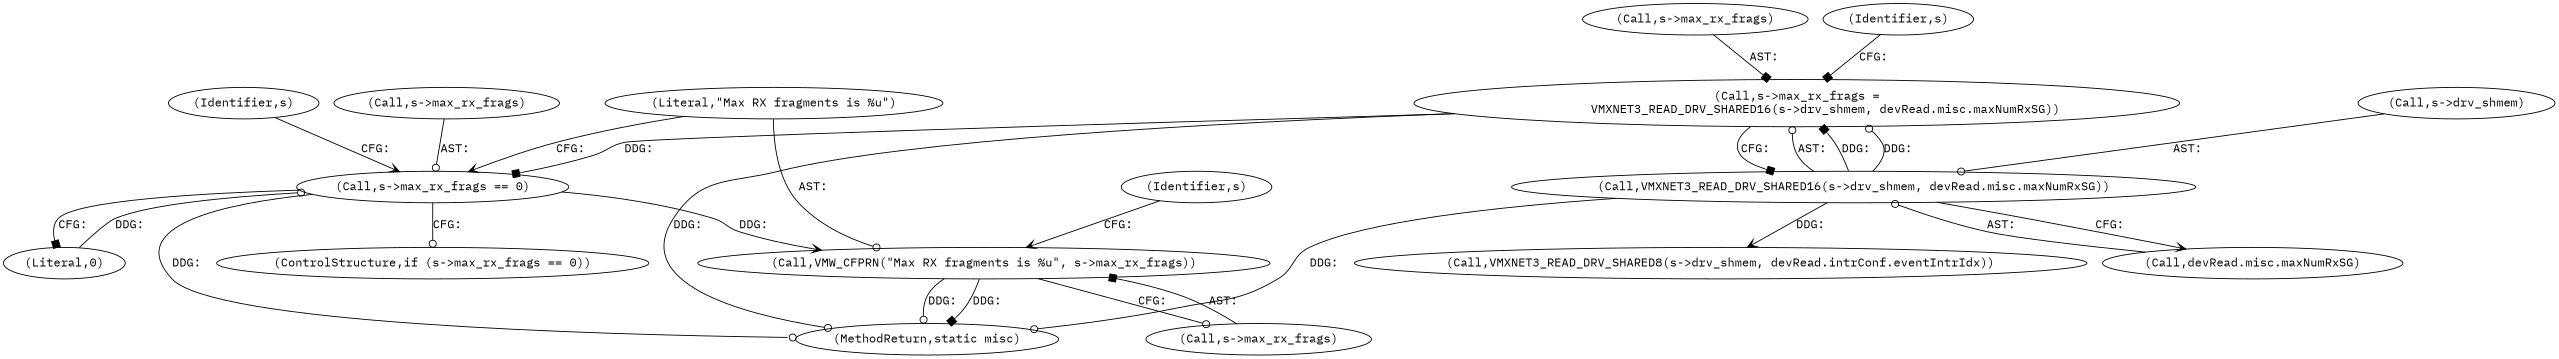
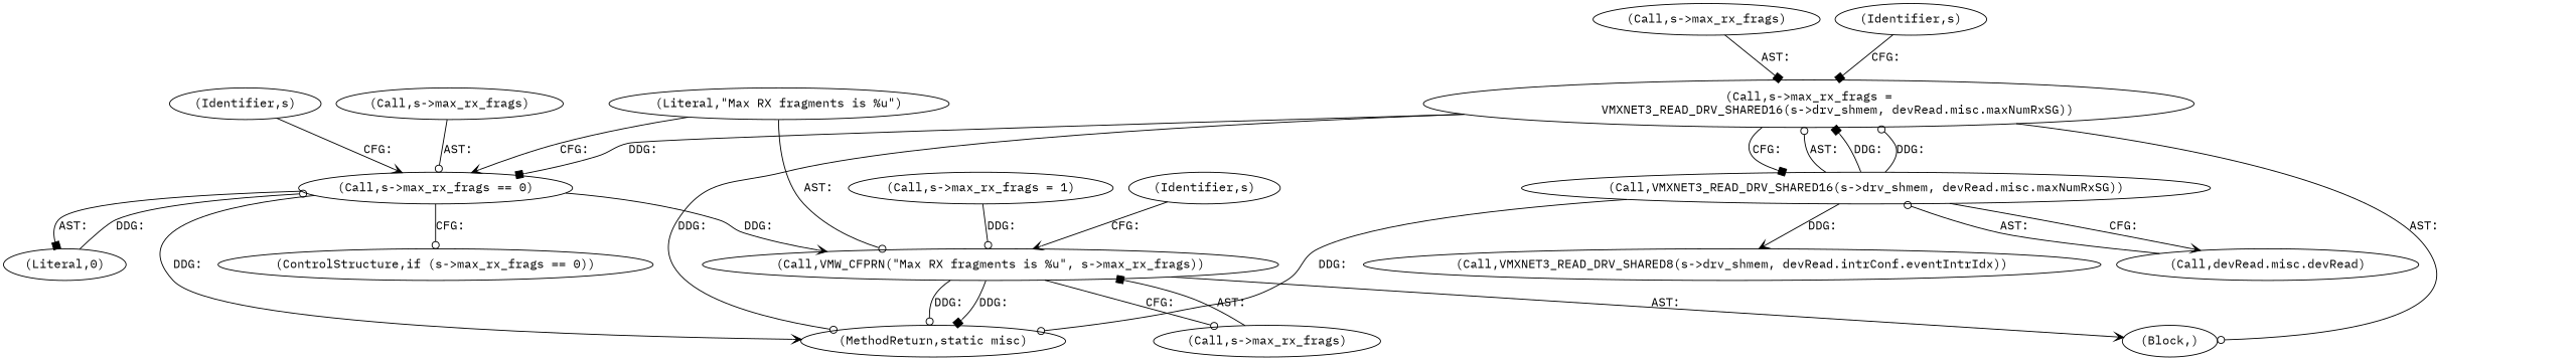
  digraph {
    fontname="IBM Plex Mono"
    node [fontname="IBM Plex Mono"]
    edge [arrowhead=odot fontname="IBM Plex Mono"]
    n1 [label="(Call,s->max_rx_frags =\n        VMXNET3_READ_DRV_SHARED16(s->drv_shmem, devRead.misc.maxNumRxSG))"]
    n2 [label="(Call,VMXNET3_READ_DRV_SHARED16(s->drv_shmem, devRead.misc.maxNumRxSG))"]
    n3 [label="(Call,s->max_rx_frags == 0)"]
+   n4 [label="(Block,)"]
    n5 [label="(MethodReturn,static misc)"]
-   n6 [label="(Call,devRead.misc.maxNumRxSG)"]
+   n6 [label="(Call,devRead.misc.devRead)"]
    n7 [label="(Call,VMXNET3_READ_DRV_SHARED8(s->drv_shmem, devRead.intrConf.eventIntrIdx))"]
    n8 [label="(Call,VMW_CFPRN(\"Max RX fragments is %u\", s->max_rx_frags))"]
    n9 [label="(Literal,0)"]
    n10 [label="(ControlStructure,if (s->max_rx_frags == 0))"]
    n11 [label="(Call,s->max_rx_frags)"]
-   n12 [label="(Call,s->drv_shmem)"]
    n13 [label="(Call,s->max_rx_frags)"]
    n14 [label="(Identifier,s)"]
    n15 [label="(Literal,\"Max RX fragments is %u\")"]
    n16 [label="(Identifier,s)"]
+   n17 [label="(Call,s->max_rx_frags = 1)"]
    n18 [label="(Call,s->max_rx_frags)"]
    n19 [label="(Identifier,s)"]
    n1 -> n2 [arrowhead=box label="CFG: "]
    n1 -> n3 [arrowhead=box label="DDG: "]
+   n1 -> n4 [label="AST: "]
    n1 -> n5 [label="DDG: "]
    n2 -> n1 [label="AST: "]
    n2 -> n1 [arrowhead=box label="DDG: "]
    n2 -> n1 [label="DDG: "]
    n2 -> n5 [label="DDG: "]
    n2 -> n6 [arrowhead=vee label="CFG: "]
    n2 -> n7 [arrowhead=vee label="DDG: "]
-   n3 -> n5 [label="DDG: "]
+   n3 -> n5 [arrowhead=vee label="DDG: "]
    n3 -> n8 [arrowhead=vee label="DDG: "]
-   n3 -> n9 [arrowhead=box label="CFG: "]
+   n3 -> n9 [arrowhead=box label="AST: "]
    n3 -> n10 [label="CFG: "]
    n6 -> n2 [label="AST: "]
+   n8 -> n4 [arrowhead=vee label="AST: "]
    n8 -> n5 [label="DDG: "]
    n8 -> n5 [arrowhead=box label="DDG: "]
    n8 -> n11 [label="CFG: "]
    n9 -> n3 [label="DDG: "]
    n11 -> n8 [arrowhead=box label="AST: "]
-   n12 -> n2 [label="AST: "]
    n13 -> n1 [arrowhead=box label="AST: "]
    n14 -> n3 [arrowhead=vee label="CFG: "]
    n15 -> n3 [arrowhead=vee label="CFG: "]
    n15 -> n8 [label="AST: "]
    n16 -> n1 [arrowhead=box label="CFG: "]
+   n17 -> n8 [label="DDG: "]
    n18 -> n3 [label="AST: "]
    n19 -> n8 [arrowhead=vee label="CFG: "]
  }
